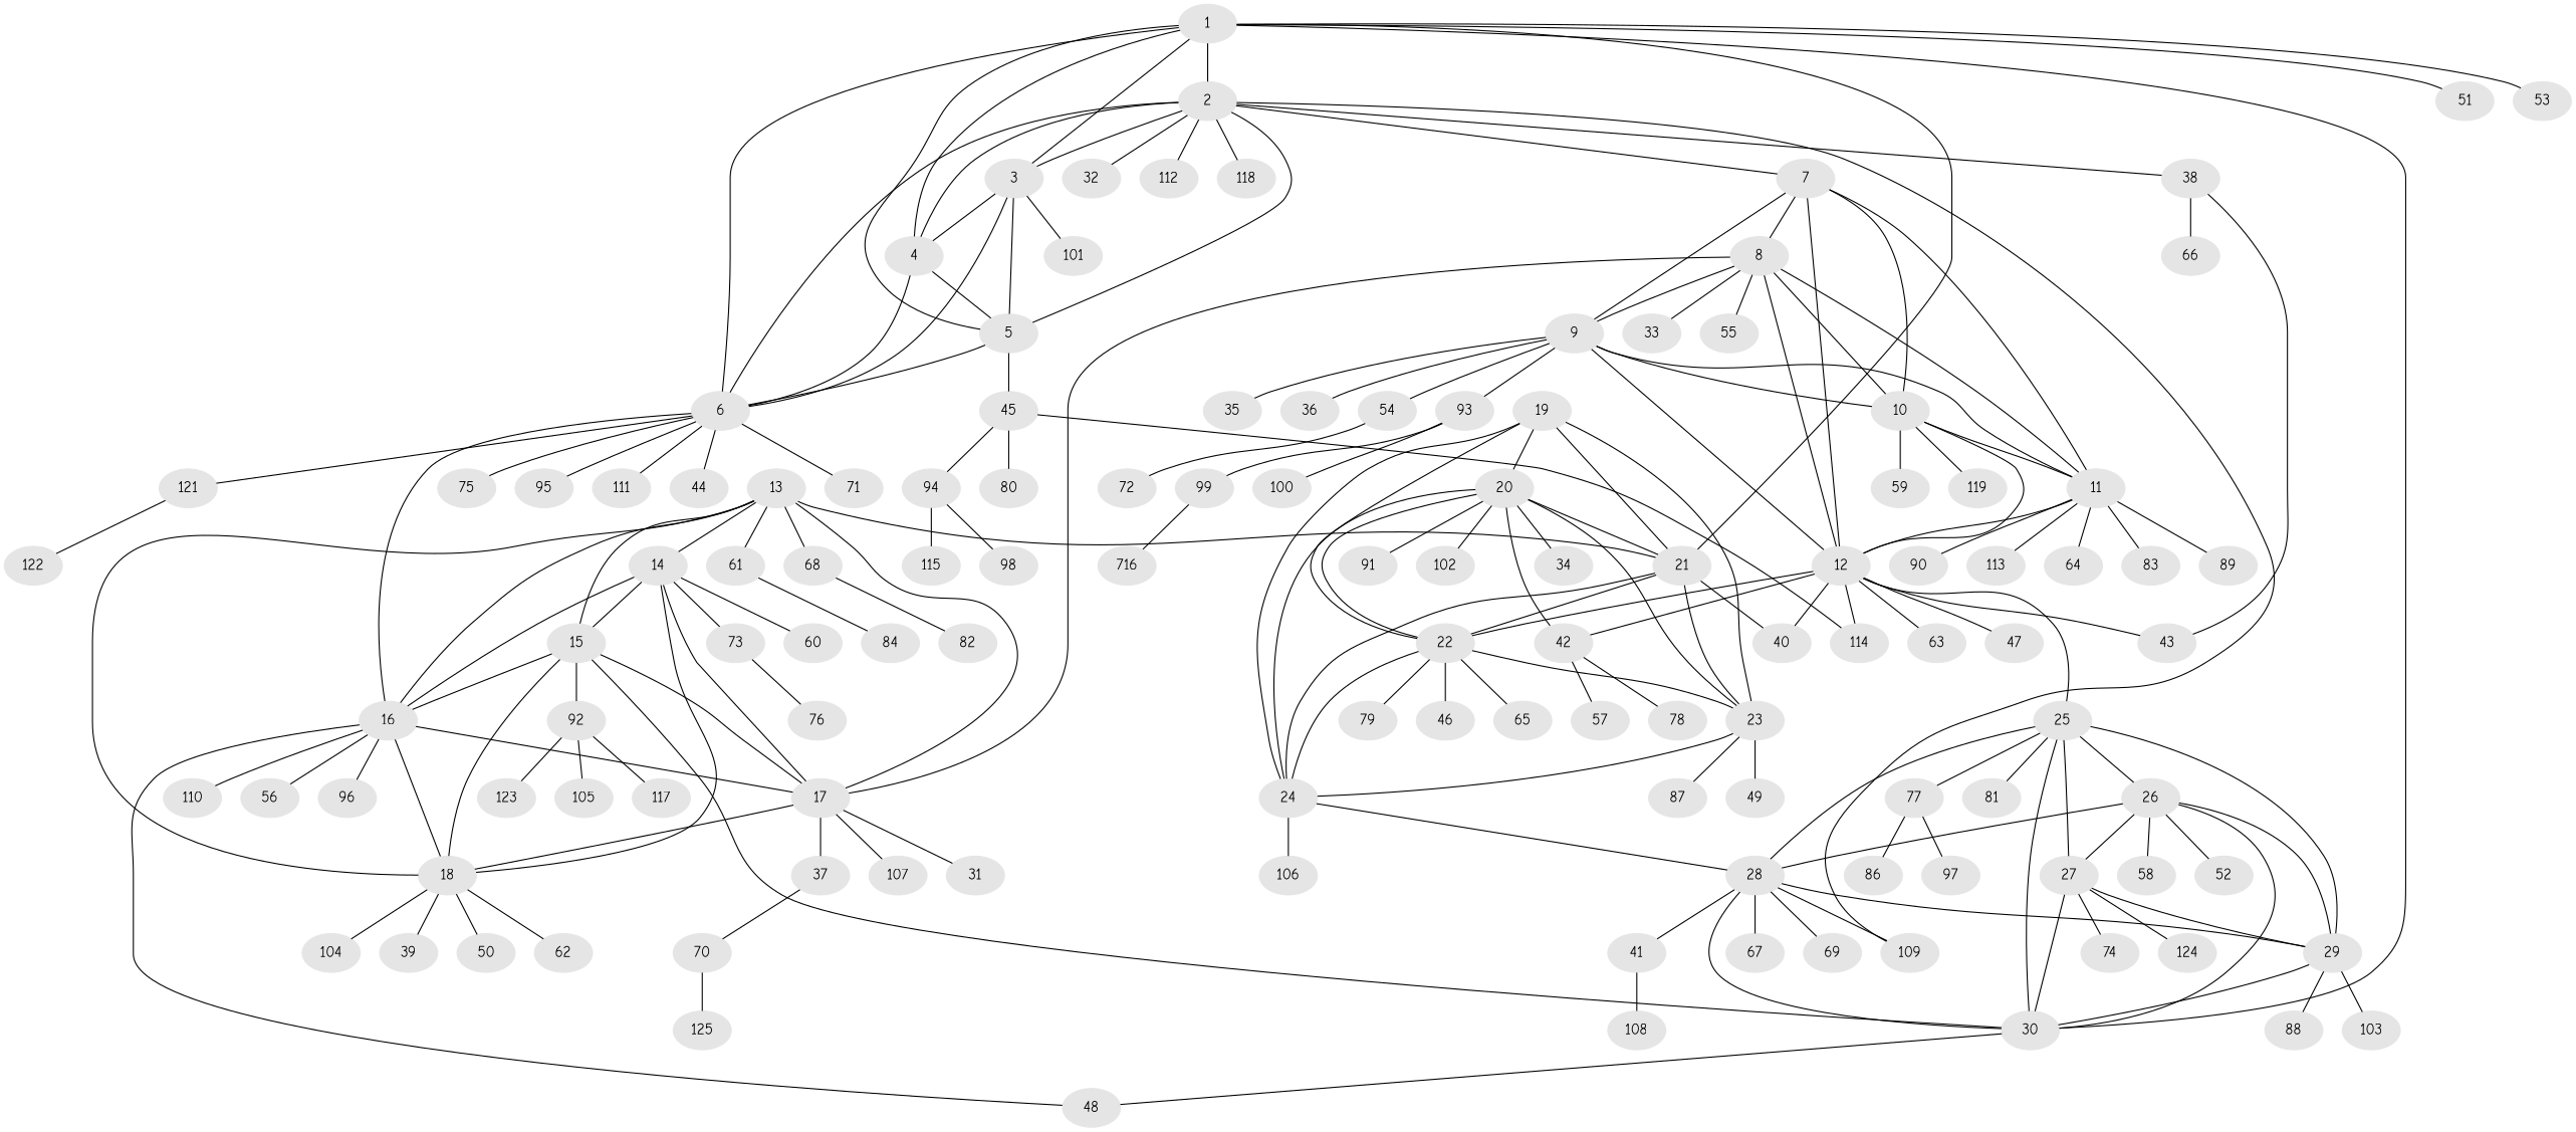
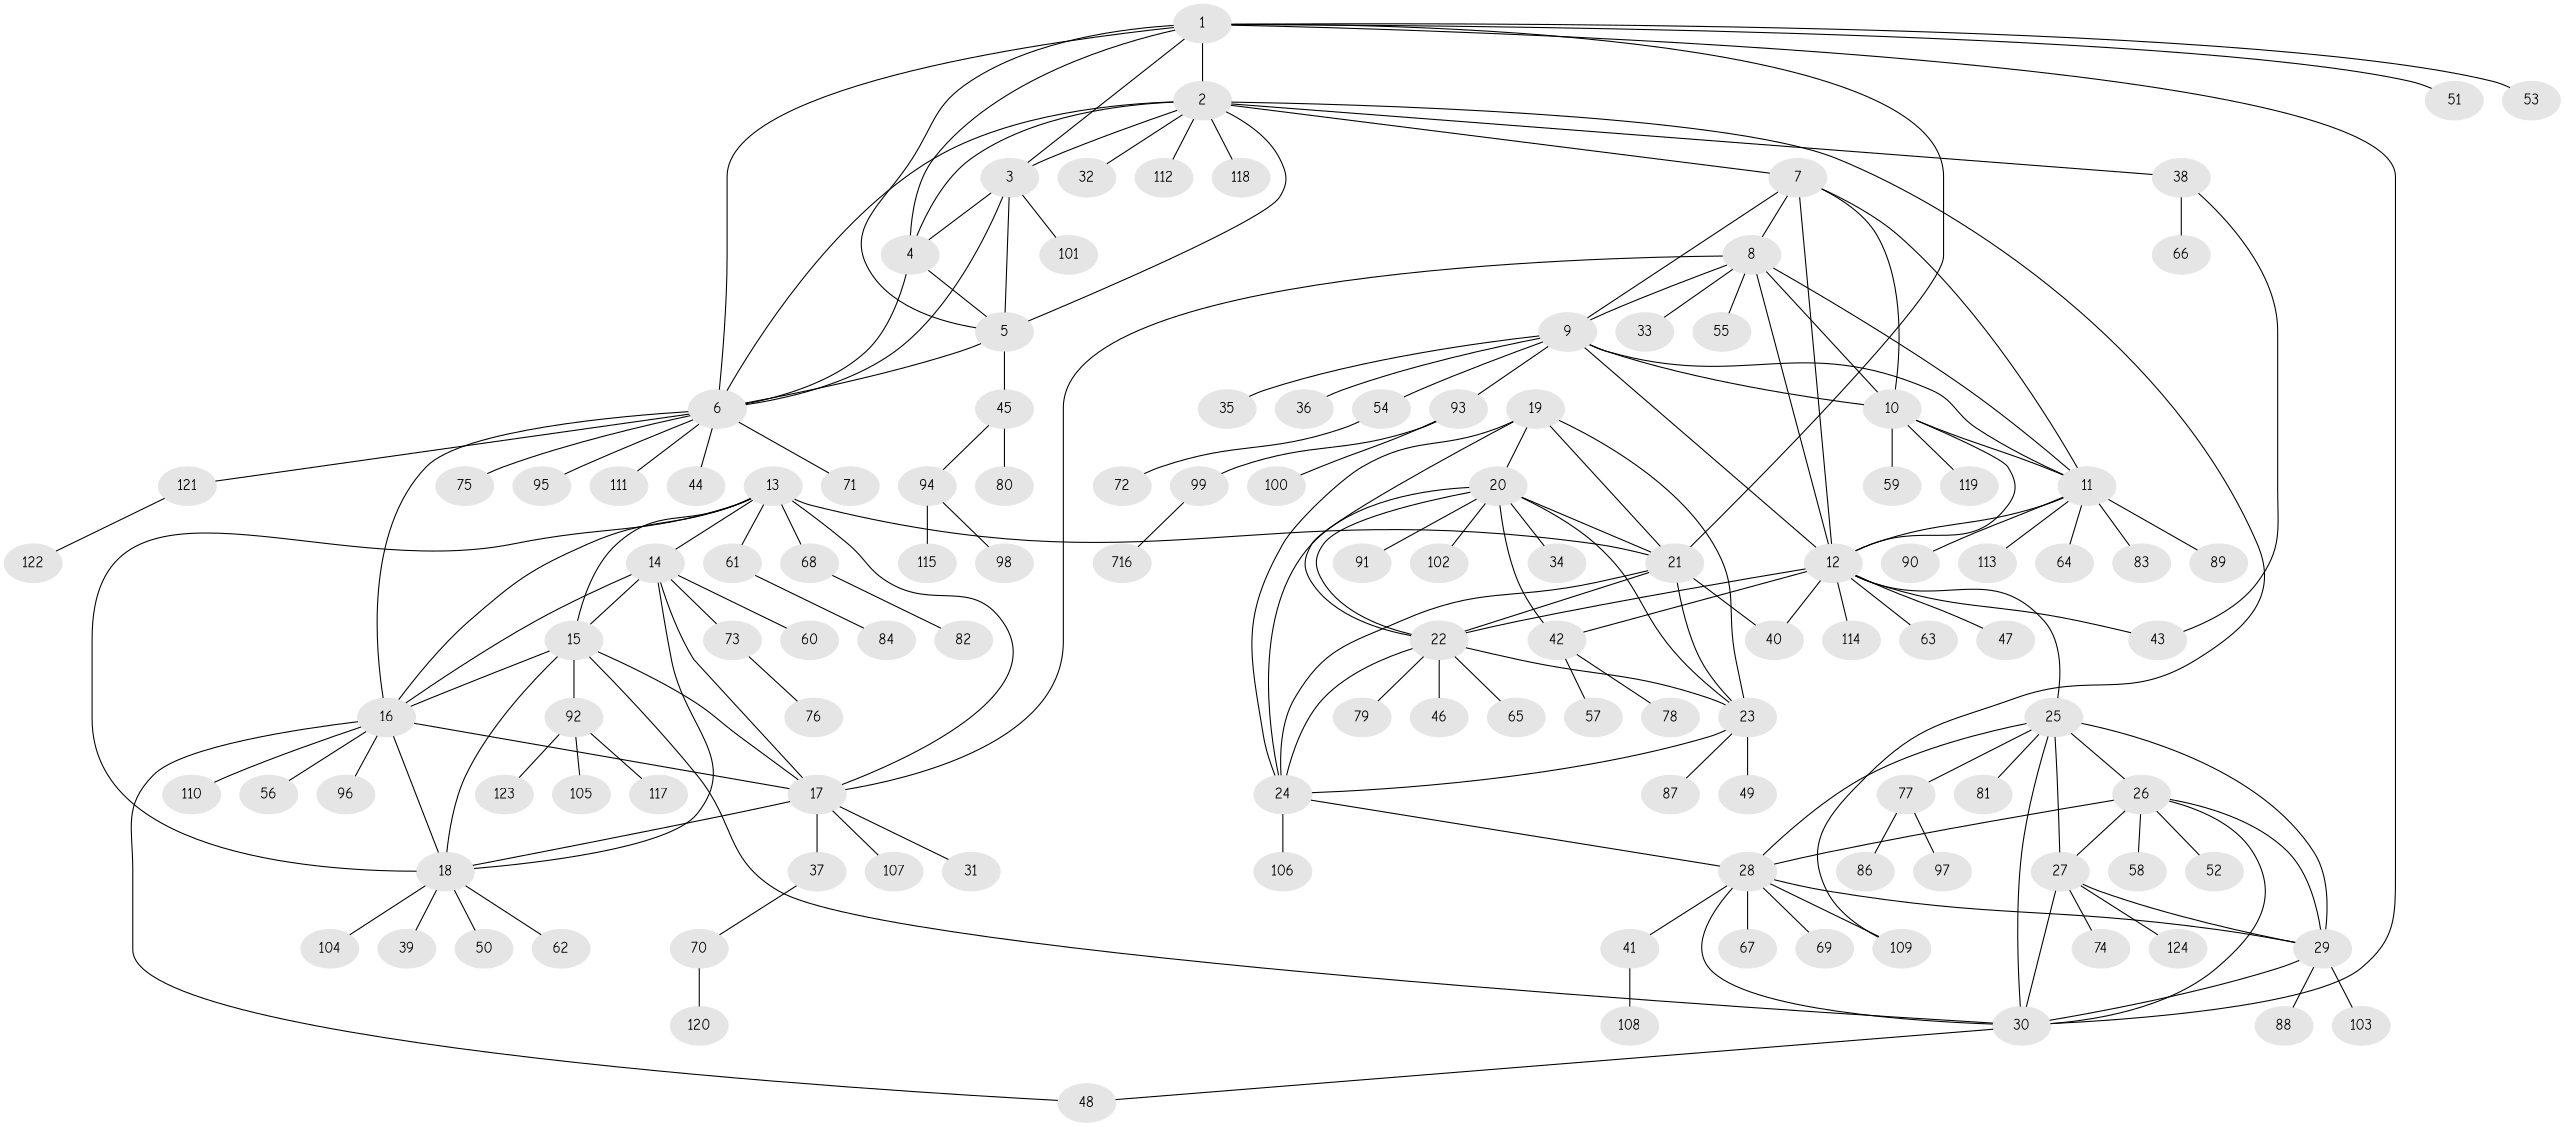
  graph {
    fontname="Comic Neue"
    node [color=gray90 fontname="Comic Neue" style=filled]
    edge [fontname="Comic Neue"]
    1
    2
    3
    4
    5
    6
    21
    30
    51
    53
    7
    32
    38
    109
    112
    118
    101
    45
    16
    44
    71
    75
    95
    111
    121
    22
    40
    23
    24
    48
    8
    9
    10
    11
    12
    43
    66
    114
    80
    94
    17
    18
    56
    96
    110
    122
    33
    55
    35
    36
    54
    93
    59
    119
    64
    83
    89
    90
    113
    25
    42
    47
    63
    31
    37
    107
    72
    99
    100
    46
    65
    79
    28
    26
    27
    29
    77
    81
    57
    78
    13
    14
    15
    61
    68
    60
    73
    92
    39
    50
    62
    104
    84
    82
    76
    105
    117
    123
    70
    19
    20
    34
    91
    102
    49
    87
    106
    41
    67
    69
    52
    58
    74
    124
    88
    103
    86
    97
    108
-   120 [label=125]
+   120
    98
    115
    n123 [label=716]
    1 -- 2
    1 -- 3
    1 -- 4
    1 -- 5
    1 -- 6
    1 -- 21
    1 -- 30
    1 -- 51
    1 -- 53
    2 -- 3
    2 -- 4
    2 -- 5
    2 -- 6
    2 -- 7
    2 -- 32
    2 -- 38
    2 -- 109
    2 -- 112
    2 -- 118
    3 -- 4
    3 -- 5
    3 -- 6
    3 -- 101
    4 -- 5
    4 -- 6
    5 -- 6
    5 -- 45
    6 -- 16
    6 -- 44
    6 -- 71
    6 -- 75
    6 -- 95
    6 -- 111
    6 -- 121
    21 -- 22
    21 -- 40
    21 -- 23
    21 -- 24
    30 -- 48
    7 -- 8
    7 -- 9
    7 -- 10
    7 -- 11
    7 -- 12
    38 -- 43
    38 -- 66
-   45 -- 114
    45 -- 80
    45 -- 94
    16 -- 48
    16 -- 17
    16 -- 18
    16 -- 56
    16 -- 96
    16 -- 110
    121 -- 122
    22 -- 23
    22 -- 24
    22 -- 46
    22 -- 65
    22 -- 79
    23 -- 24
    23 -- 49
    23 -- 87
    24 -- 28
    24 -- 106
    8 -- 9
    8 -- 10
    8 -- 11
    8 -- 12
    8 -- 17
    8 -- 33
    8 -- 55
    9 -- 10
    9 -- 11
    9 -- 12
    9 -- 35
    9 -- 36
    9 -- 54
    9 -- 93
    10 -- 11
    10 -- 12
    10 -- 59
    10 -- 119
    11 -- 12
    11 -- 64
    11 -- 83
    11 -- 89
    11 -- 90
    11 -- 113
    12 -- 22
    12 -- 40
    12 -- 43
    12 -- 114
    12 -- 25
    12 -- 42
    12 -- 47
    12 -- 63
    94 -- 98
    94 -- 115
    17 -- 18
    17 -- 31
    17 -- 37
    17 -- 107
    18 -- 39
    18 -- 50
    18 -- 62
    18 -- 104
    54 -- 72
    93 -- 99
    93 -- 100
    25 -- 30
    25 -- 28
    25 -- 26
    25 -- 27
    25 -- 29
    25 -- 77
    25 -- 81
    42 -- 57
    42 -- 78
    37 -- 70
    99 -- n123
    28 -- 30
    28 -- 109
    28 -- 29
    28 -- 41
    28 -- 67
    28 -- 69
    26 -- 30
    26 -- 28
    26 -- 27
    26 -- 29
    26 -- 52
    26 -- 58
    27 -- 30
    27 -- 29
    27 -- 74
    27 -- 124
    29 -- 30
    29 -- 88
    29 -- 103
    77 -- 86
    77 -- 97
    13 -- 21
    13 -- 16
    13 -- 17
    13 -- 18
    13 -- 14
    13 -- 15
    13 -- 61
    13 -- 68
    14 -- 16
    14 -- 17
    14 -- 18
    14 -- 15
    14 -- 60
    14 -- 73
    15 -- 30
    15 -- 16
    15 -- 17
    15 -- 18
    15 -- 92
    61 -- 84
    68 -- 82
    73 -- 76
    92 -- 105
    92 -- 117
    92 -- 123
    70 -- 120
    19 -- 21
    19 -- 22
    19 -- 23
    19 -- 24
    19 -- 20
    20 -- 21
    20 -- 22
    20 -- 23
    20 -- 24
    20 -- 42
    20 -- 34
    20 -- 91
    20 -- 102
    41 -- 108
  }
